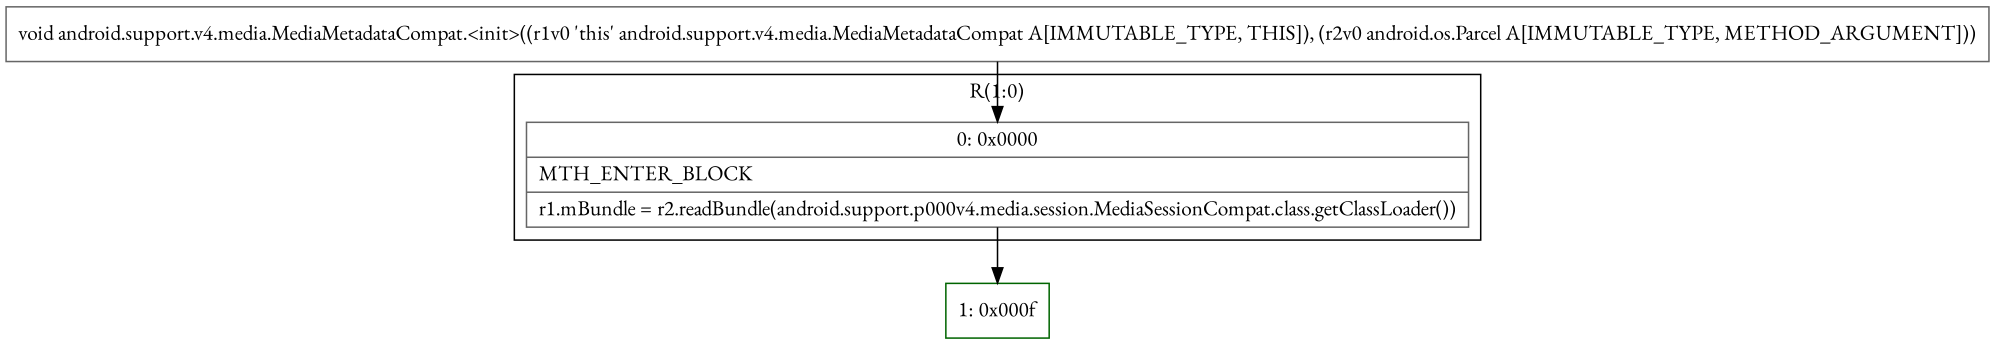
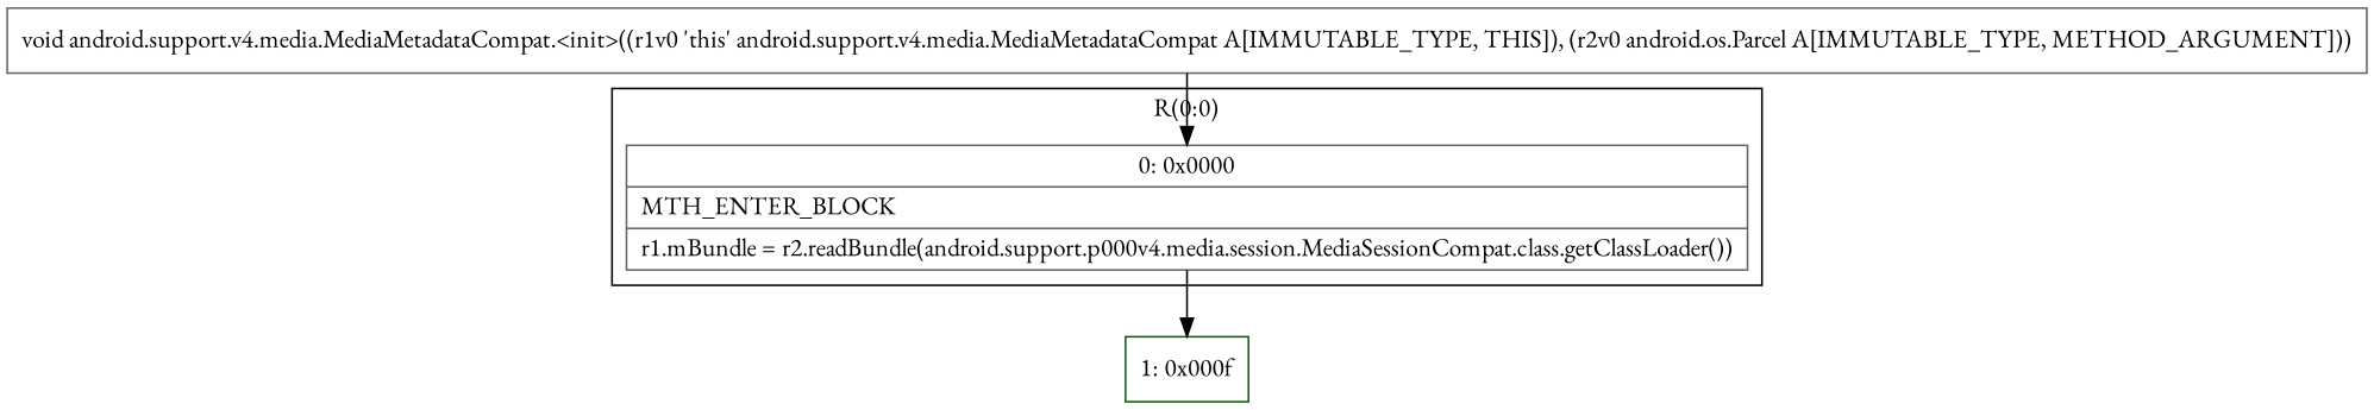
  digraph {
    fontname="EB Garamond"
    node [color=gray40 shape=record fontname="EB Garamond"]
    edge [fontname="EB Garamond"]
    n1 [label="{0\:\ 0x0000|MTH_ENTER_BLOCK\l|r1.mBundle = r2.readBundle(android.support.p000v4.media.session.MediaSessionCompat.class.getClassLoader())\l}"]
    n2 [color=darkgreen label="{1\:\ 0x000f}"]
    n3 [label="{void android.support.v4.media.MediaMetadataCompat.\<init\>((r1v0 'this' android.support.v4.media.MediaMetadataCompat A[IMMUTABLE_TYPE, THIS]), (r2v0 android.os.Parcel A[IMMUTABLE_TYPE, METHOD_ARGUMENT])) }"]
    subgraph cluster_1 {
-     label="R(1:0)"
+     label="R(0:0)"
      n1
    }
    n1 -> n2
    n3 -> n1
  }
